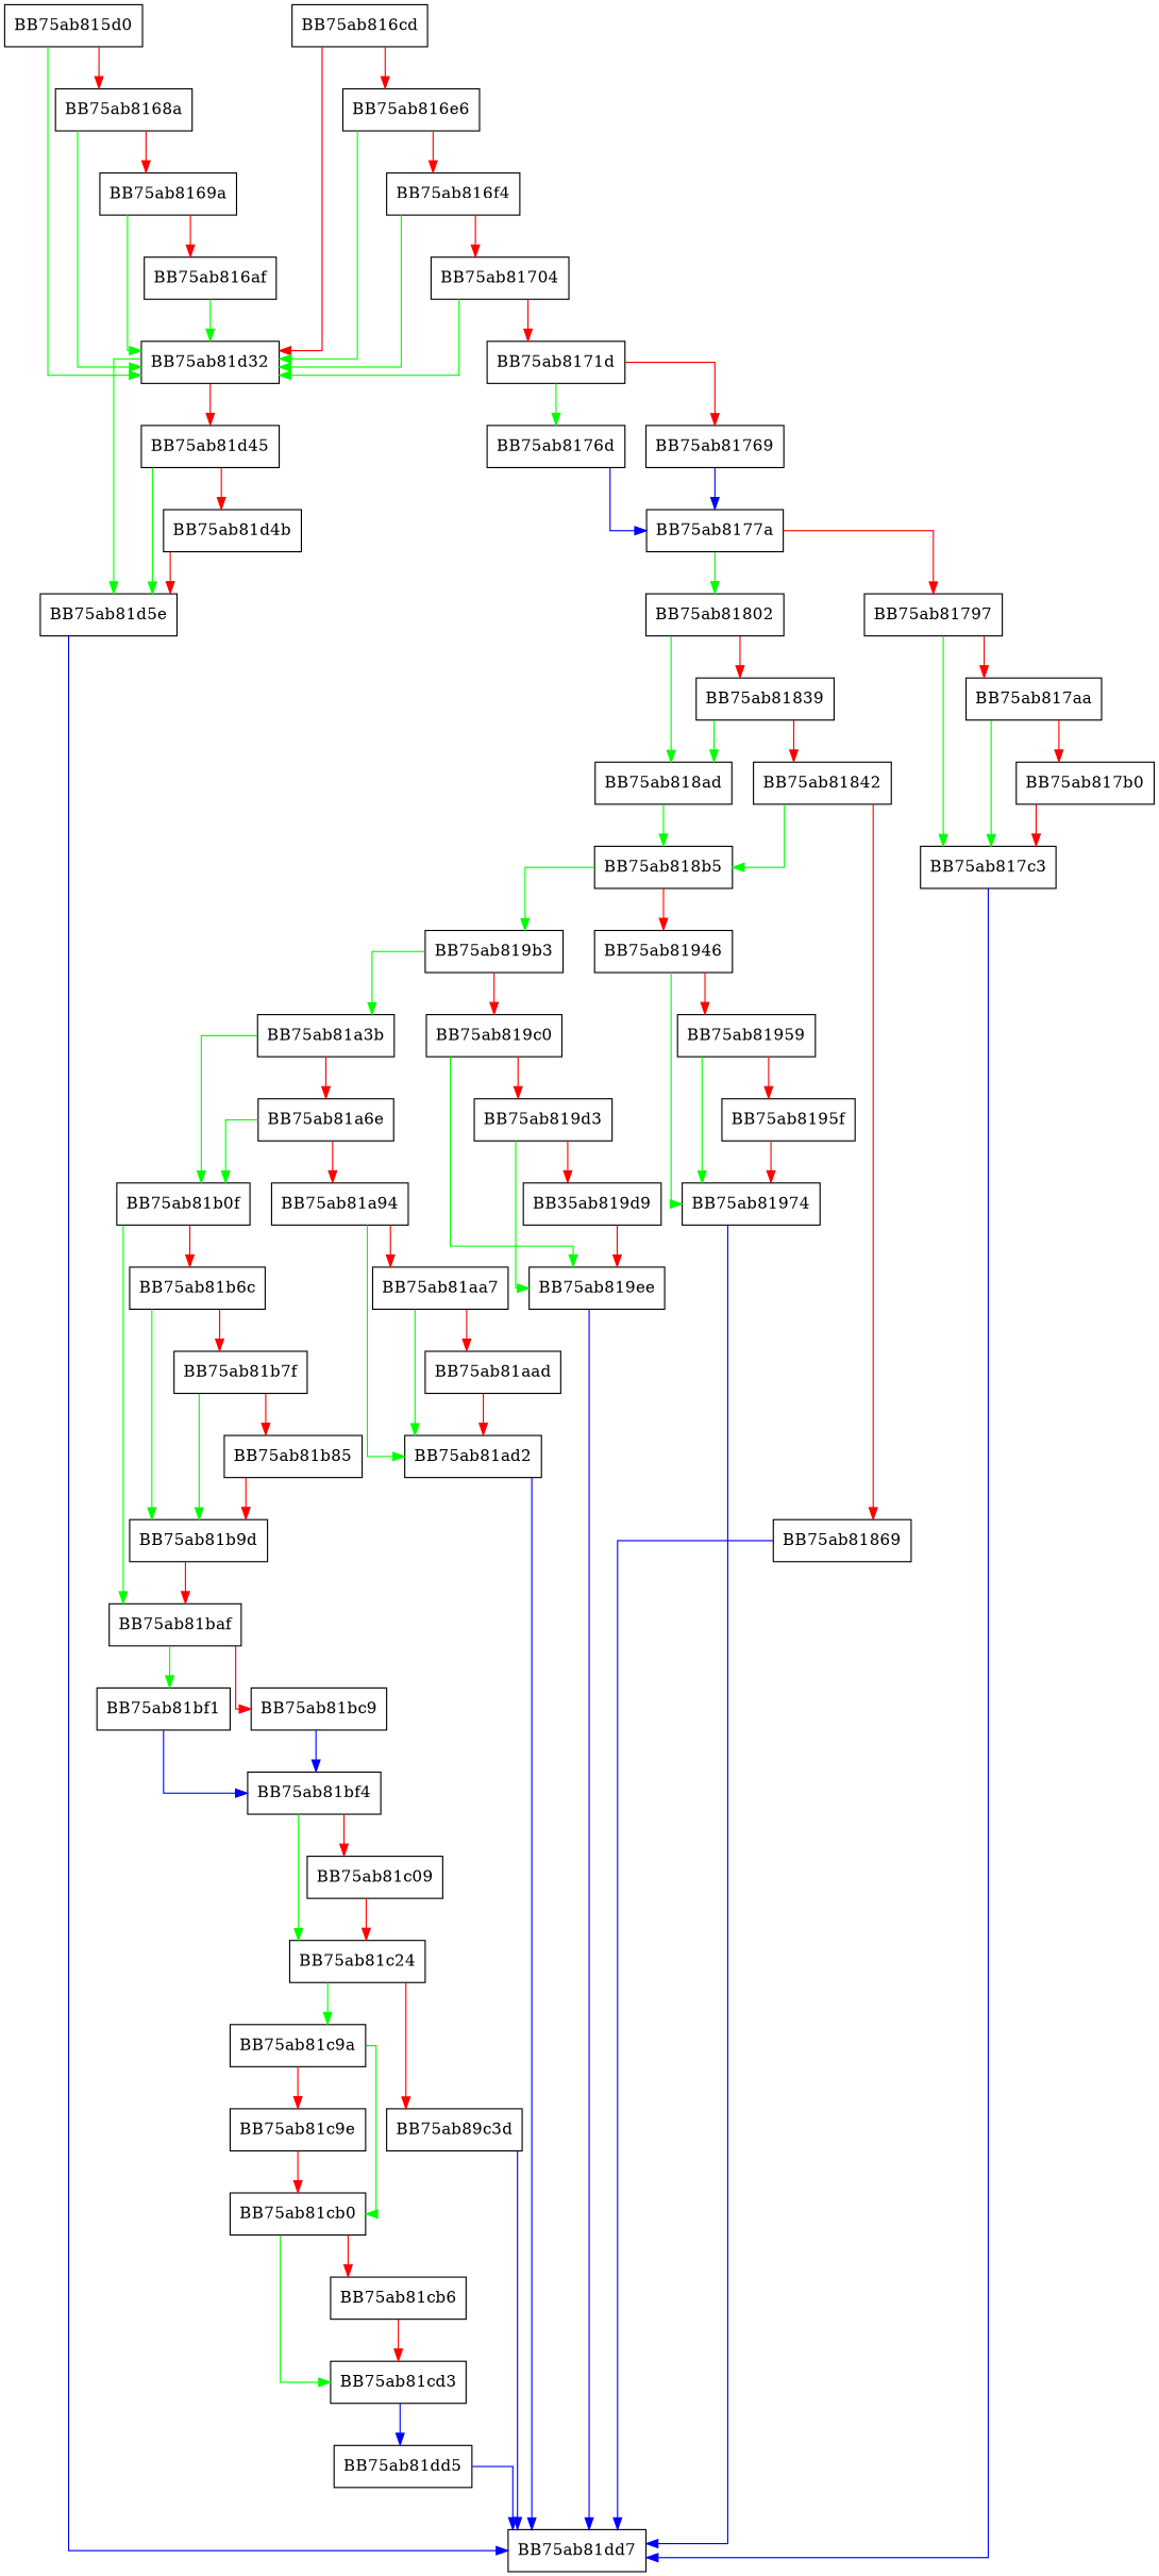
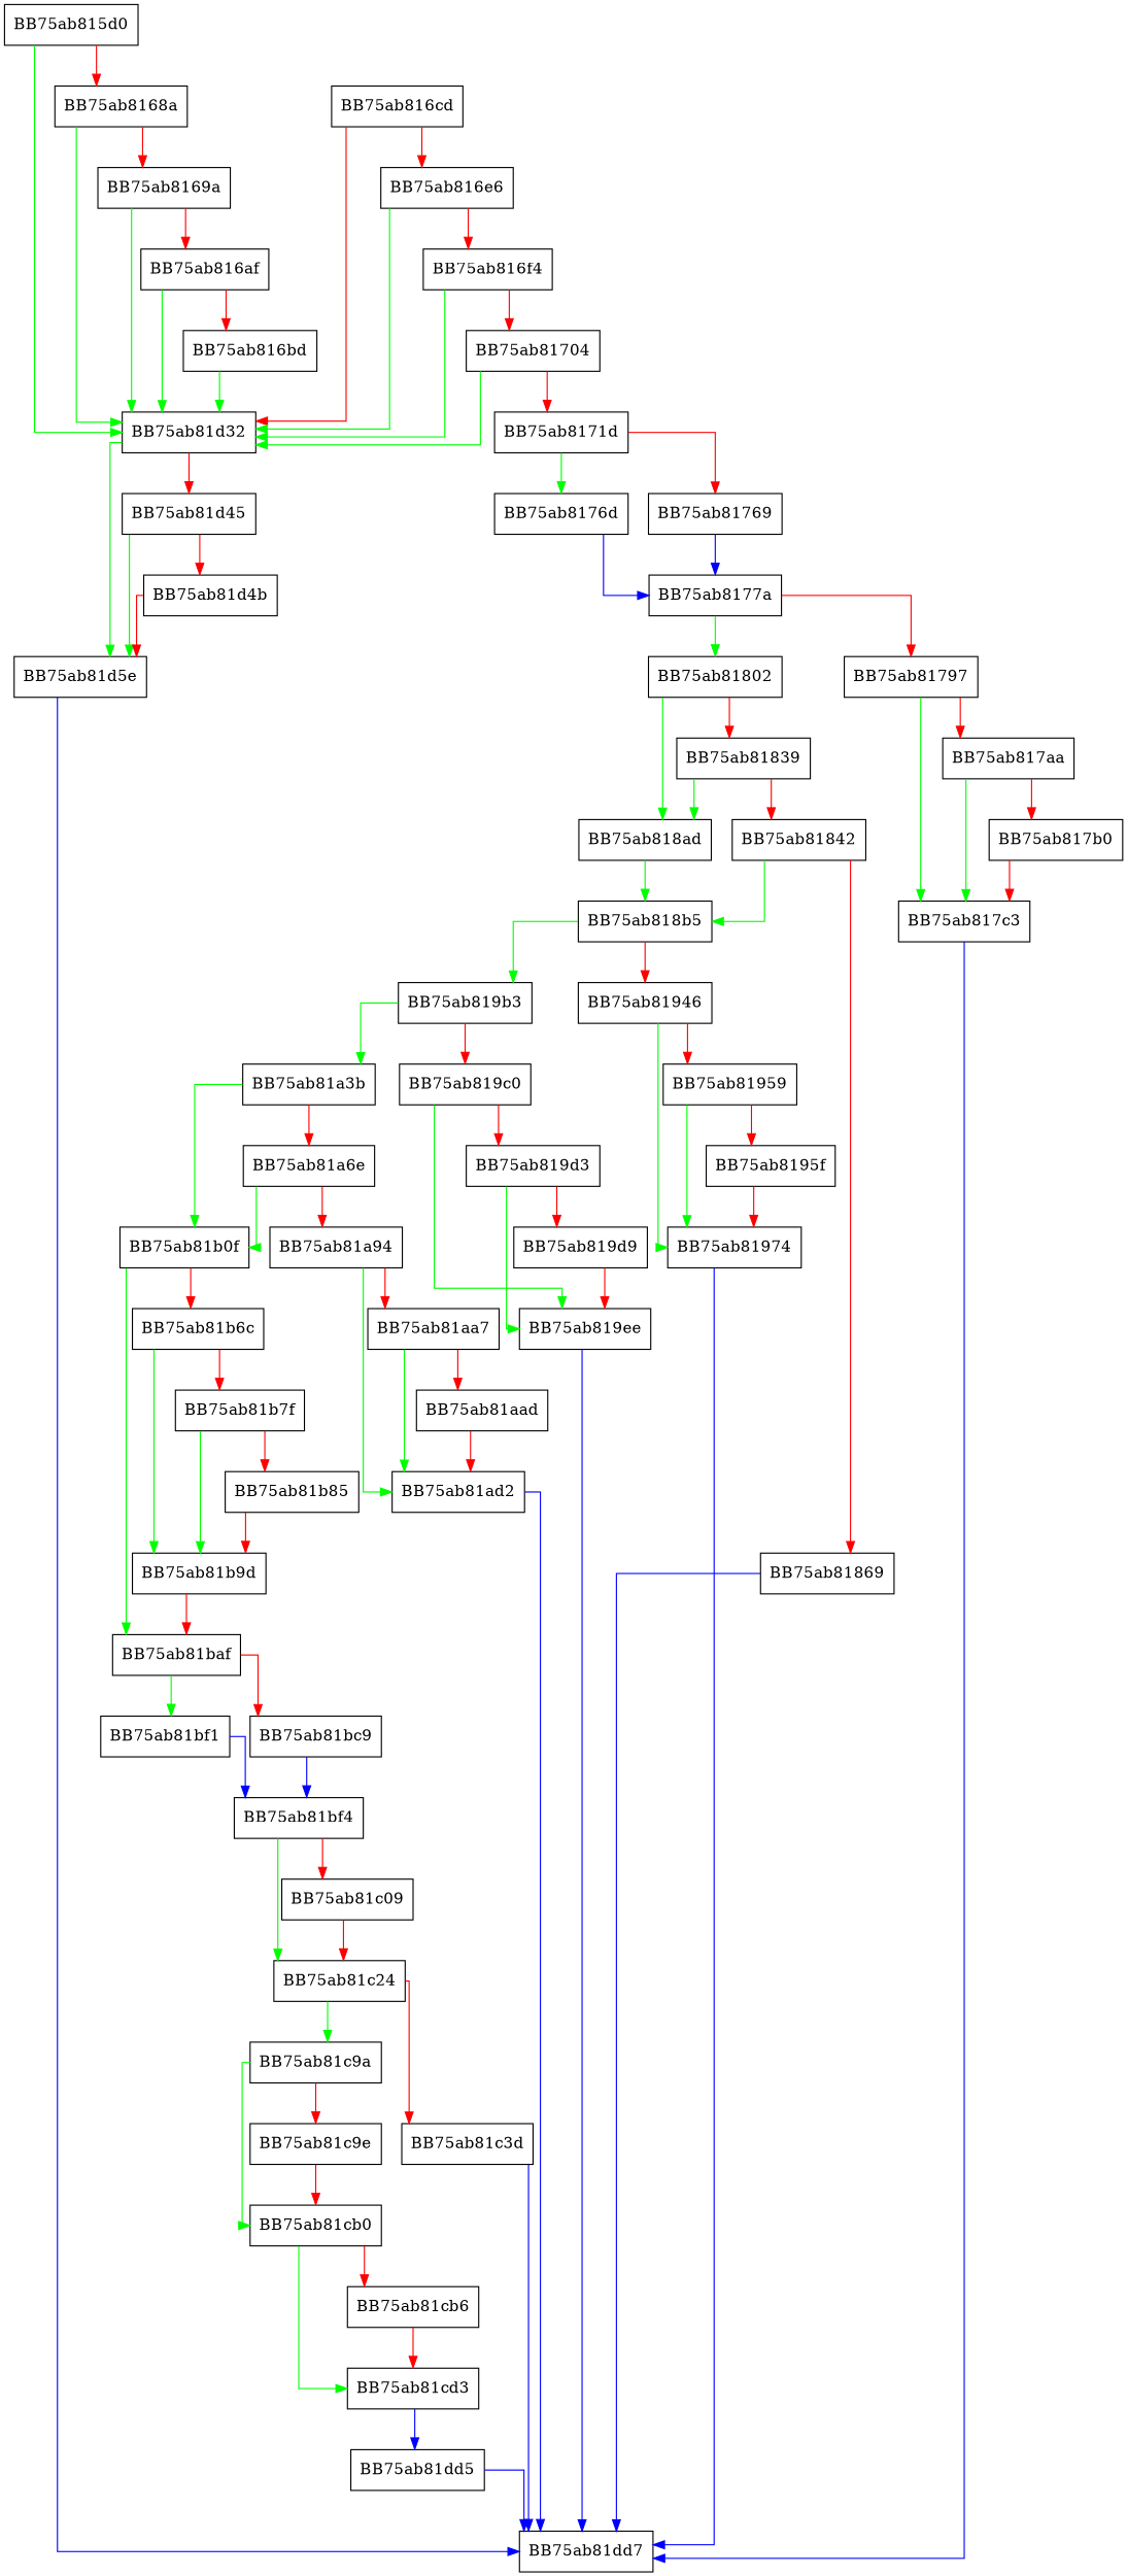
  digraph {
    splines=ortho
    node [shape=box]
    edge [color=red]
    BB75ab815d0
    BB75ab81d32
    BB75ab8168a
    BB75ab81d5e
    BB75ab81d45
    BB75ab8169a
    BB75ab81dd7
    BB75ab81d4b
    BB75ab816af
+   BB75ab816bd
    BB75ab816cd
    BB75ab816e6
    BB75ab816f4
    BB75ab81704
    BB75ab8171d
    BB75ab8176d
    BB75ab81769
    BB75ab8177a
    BB75ab81802
    BB75ab81797
    BB75ab818ad
    BB75ab81839
    BB75ab817c3
    BB75ab817aa
    BB75ab818b5
    BB75ab81842
    BB75ab817b0
    BB75ab819b3
    BB75ab81946
    BB75ab81869
    BB75ab81a3b
    BB75ab819c0
    BB75ab81974
    BB75ab81959
    BB75ab81b0f
    BB75ab81a6e
    BB75ab819ee
    BB75ab819d3
    BB75ab8195f
    BB75ab81baf
    BB75ab81b6c
    BB75ab81a94
-   BB75ab819d9 [label=BB35ab819d9]
+   BB75ab819d9
    BB75ab81bf1
    BB75ab81bc9
    BB75ab81b9d
    BB75ab81b7f
    BB75ab81ad2
    BB75ab81aa7
    BB75ab81aad
    BB75ab81bf4
    BB75ab81b85
    BB75ab81c24
    BB75ab81c09
    BB75ab81c9a
-   BB75ab81c3d [label=BB75ab89c3d]
+   BB75ab81c3d
    BB75ab81cb0
    BB75ab81c9e
    BB75ab81cd3
    BB75ab81cb6
    BB75ab81dd5
    BB75ab815d0 -> BB75ab81d32 [color=green]
    BB75ab815d0 -> BB75ab8168a
    BB75ab81d32 -> BB75ab81d5e [color=green]
    BB75ab81d32 -> BB75ab81d45
    BB75ab8168a -> BB75ab81d32 [color=green]
    BB75ab8168a -> BB75ab8169a
    BB75ab81d5e -> BB75ab81dd7 [color=blue]
    BB75ab81d45 -> BB75ab81d5e [color=green]
    BB75ab81d45 -> BB75ab81d4b
    BB75ab8169a -> BB75ab81d32 [color=green]
    BB75ab8169a -> BB75ab816af
    BB75ab81d4b -> BB75ab81d5e
    BB75ab816af -> BB75ab81d32 [color=green]
+   BB75ab816af -> BB75ab816bd
+   BB75ab816bd -> BB75ab81d32 [color=green]
    BB75ab816cd -> BB75ab81d32
    BB75ab816cd -> BB75ab816e6
    BB75ab816e6 -> BB75ab81d32 [color=green]
    BB75ab816e6 -> BB75ab816f4
    BB75ab816f4 -> BB75ab81d32 [color=green]
    BB75ab816f4 -> BB75ab81704
    BB75ab81704 -> BB75ab81d32 [color=green]
    BB75ab81704 -> BB75ab8171d
    BB75ab8171d -> BB75ab8176d [color=green]
    BB75ab8171d -> BB75ab81769
    BB75ab8176d -> BB75ab8177a [color=blue]
    BB75ab81769 -> BB75ab8177a [color=blue]
    BB75ab8177a -> BB75ab81802 [color=green]
    BB75ab8177a -> BB75ab81797
    BB75ab81802 -> BB75ab818ad [color=green]
    BB75ab81802 -> BB75ab81839
    BB75ab81797 -> BB75ab817c3 [color=green]
    BB75ab81797 -> BB75ab817aa
    BB75ab818ad -> BB75ab818b5 [color=green]
    BB75ab81839 -> BB75ab818ad [color=green]
    BB75ab81839 -> BB75ab81842
    BB75ab817c3 -> BB75ab81dd7 [color=blue]
    BB75ab817aa -> BB75ab817c3 [color=green]
    BB75ab817aa -> BB75ab817b0
    BB75ab818b5 -> BB75ab819b3 [color=green]
    BB75ab818b5 -> BB75ab81946
    BB75ab81842 -> BB75ab818b5 [color=green]
    BB75ab81842 -> BB75ab81869
    BB75ab817b0 -> BB75ab817c3
    BB75ab819b3 -> BB75ab81a3b [color=green]
    BB75ab819b3 -> BB75ab819c0
    BB75ab81946 -> BB75ab81974 [color=green]
    BB75ab81946 -> BB75ab81959
    BB75ab81869 -> BB75ab81dd7 [color=blue]
    BB75ab81a3b -> BB75ab81b0f [color=green]
    BB75ab81a3b -> BB75ab81a6e
    BB75ab819c0 -> BB75ab819ee [color=green]
    BB75ab819c0 -> BB75ab819d3
    BB75ab81974 -> BB75ab81dd7 [color=blue]
    BB75ab81959 -> BB75ab81974 [color=green]
    BB75ab81959 -> BB75ab8195f
    BB75ab81b0f -> BB75ab81baf [color=green]
    BB75ab81b0f -> BB75ab81b6c
    BB75ab81a6e -> BB75ab81b0f [color=green]
    BB75ab81a6e -> BB75ab81a94
    BB75ab819ee -> BB75ab81dd7 [color=blue]
    BB75ab819d3 -> BB75ab819ee [color=green]
    BB75ab819d3 -> BB75ab819d9
    BB75ab8195f -> BB75ab81974
    BB75ab81baf -> BB75ab81bf1 [color=green]
    BB75ab81baf -> BB75ab81bc9
    BB75ab81b6c -> BB75ab81b9d [color=green]
    BB75ab81b6c -> BB75ab81b7f
    BB75ab81a94 -> BB75ab81ad2 [color=green]
    BB75ab81a94 -> BB75ab81aa7
    BB75ab819d9 -> BB75ab819ee
    BB75ab81bf1 -> BB75ab81bf4 [color=blue]
    BB75ab81bc9 -> BB75ab81bf4 [color=blue]
    BB75ab81b9d -> BB75ab81baf
    BB75ab81b7f -> BB75ab81b9d [color=green]
    BB75ab81b7f -> BB75ab81b85
    BB75ab81ad2 -> BB75ab81dd7 [color=blue]
    BB75ab81aa7 -> BB75ab81ad2 [color=green]
    BB75ab81aa7 -> BB75ab81aad
    BB75ab81aad -> BB75ab81ad2
    BB75ab81bf4 -> BB75ab81c24 [color=green]
    BB75ab81bf4 -> BB75ab81c09
    BB75ab81b85 -> BB75ab81b9d
    BB75ab81c24 -> BB75ab81c9a [color=green]
    BB75ab81c24 -> BB75ab81c3d
    BB75ab81c09 -> BB75ab81c24
    BB75ab81c9a -> BB75ab81cb0 [color=green]
    BB75ab81c9a -> BB75ab81c9e
    BB75ab81c3d -> BB75ab81dd7 [color=blue]
    BB75ab81cb0 -> BB75ab81cd3 [color=green]
    BB75ab81cb0 -> BB75ab81cb6
    BB75ab81c9e -> BB75ab81cb0
    BB75ab81cd3 -> BB75ab81dd5 [color=blue]
    BB75ab81cb6 -> BB75ab81cd3
    BB75ab81dd5 -> BB75ab81dd7 [color=blue]
  }
